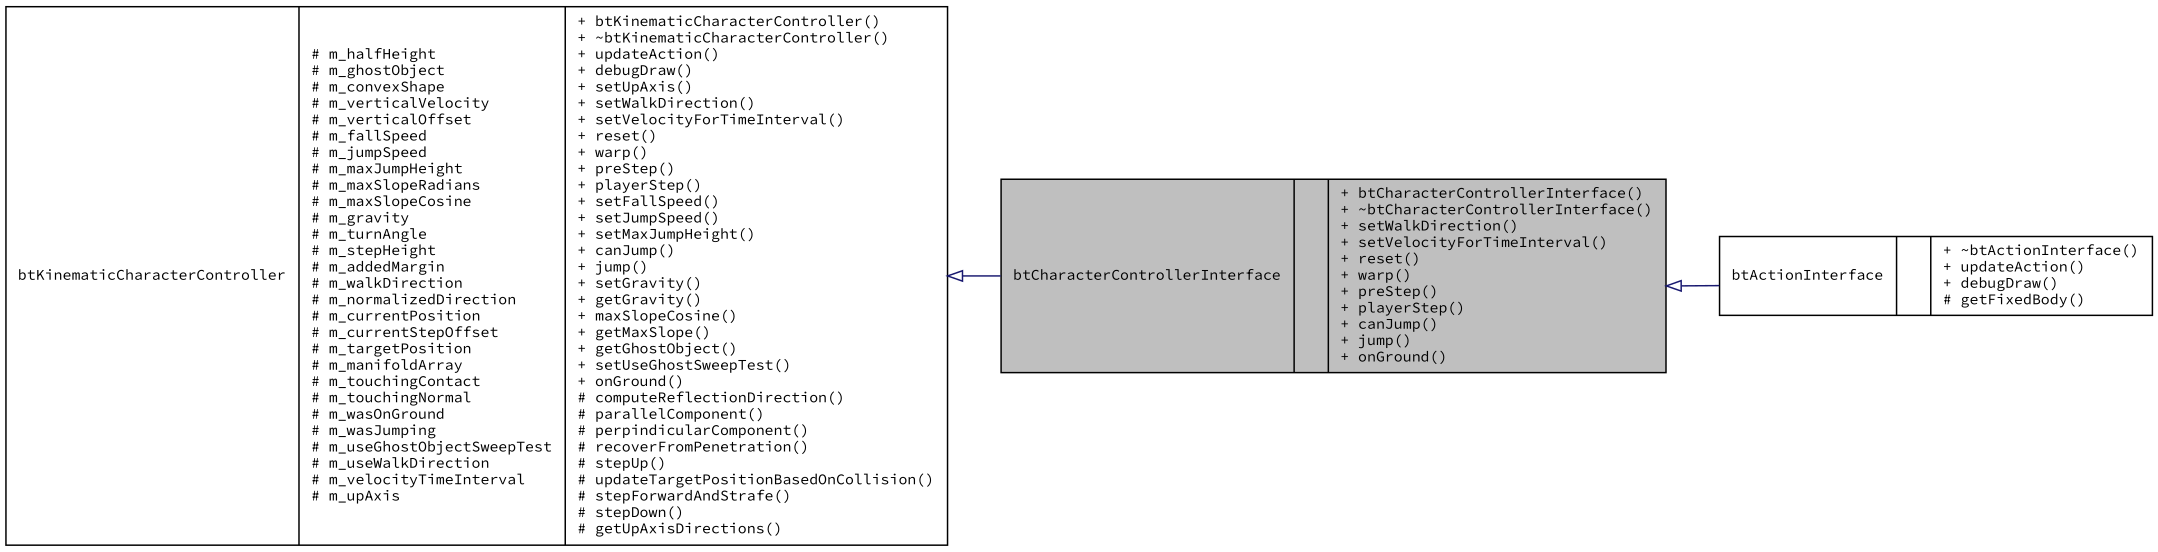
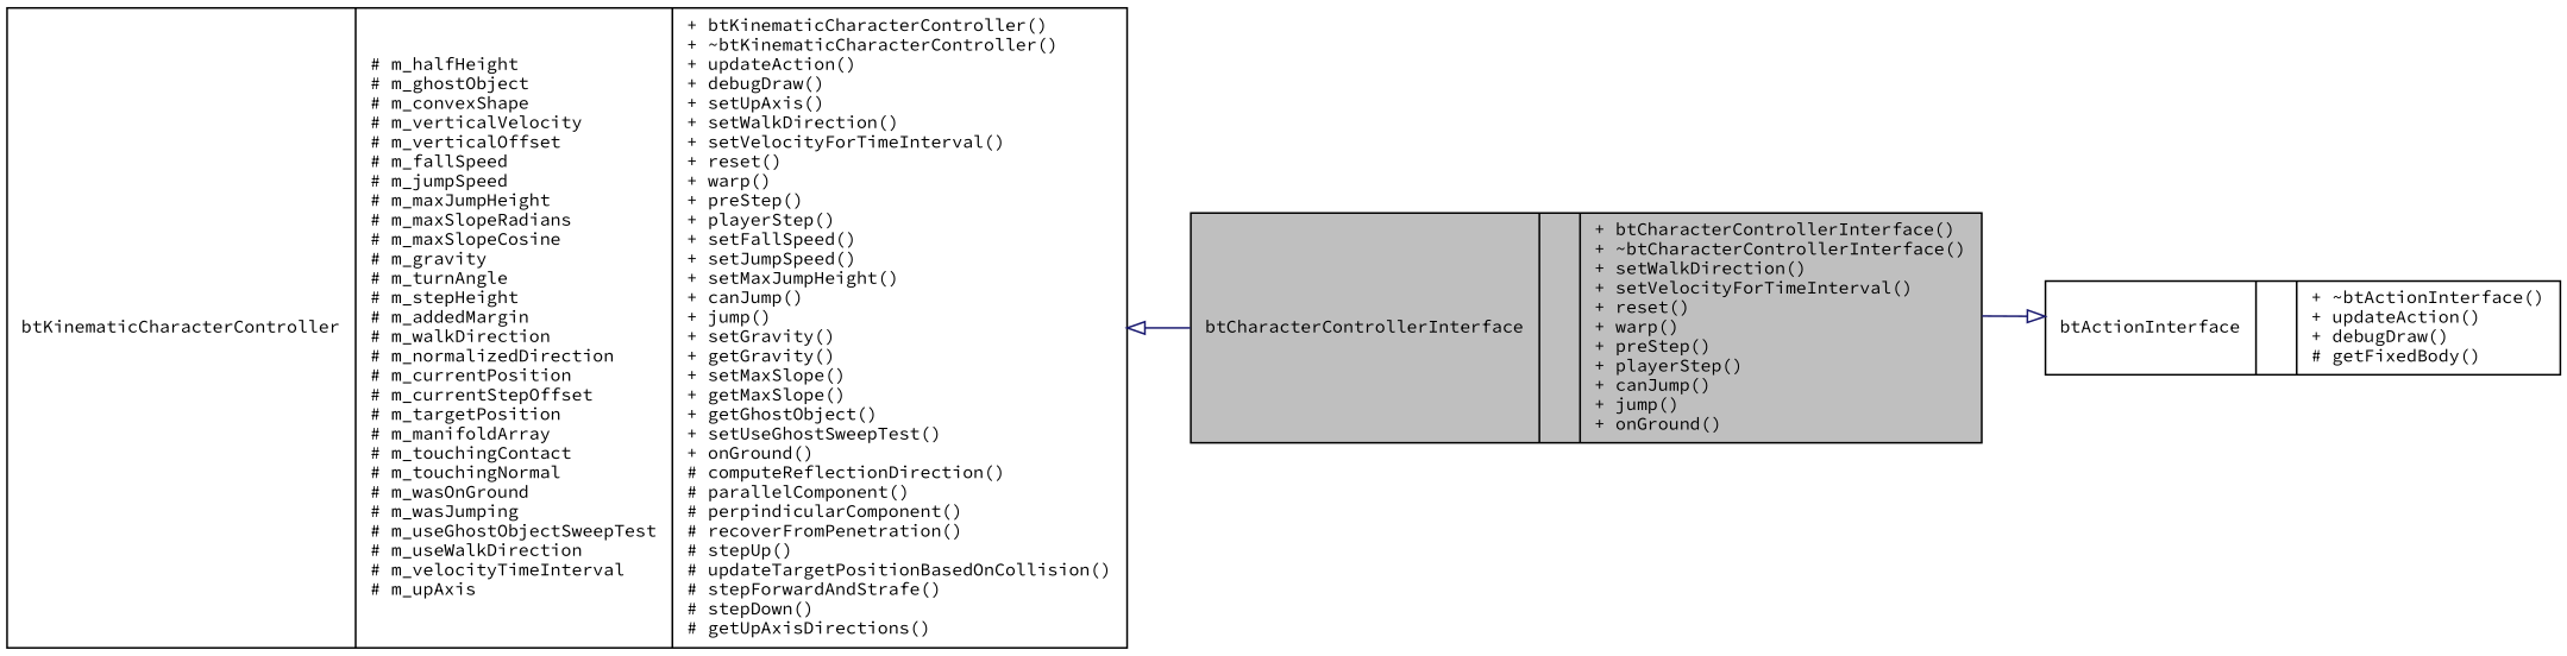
  digraph {
    fontname="Source Code Pro"
    rankdir=LR
    node [color=black fillcolor=white fontname="Source Code Pro" fontsize=10 shape=record style=filled]
    edge [arrowtail=empty color=midnightblue dir=back fontname="Source Code Pro" fontsize=10 labelfontname=Helvetica labelfontsize=10 style=solid]
    n1 [fillcolor=grey75 fontcolor=black height=0.2 label="{btCharacterControllerInterface\n||+ btCharacterControllerInterface()\l+ ~btCharacterControllerInterface()\l+ setWalkDirection()\l+ setVelocityForTimeInterval()\l+ reset()\l+ warp()\l+ preStep()\l+ playerStep()\l+ canJump()\l+ jump()\l+ onGround()\l}" width=0.4]
-   n2 [height=0.2 label="{btKinematicCharacterController\n|# m_halfHeight\l# m_ghostObject\l# m_convexShape\l# m_verticalVelocity\l# m_verticalOffset\l# m_fallSpeed\l# m_jumpSpeed\l# m_maxJumpHeight\l# m_maxSlopeRadians\l# m_maxSlopeCosine\l# m_gravity\l# m_turnAngle\l# m_stepHeight\l# m_addedMargin\l# m_walkDirection\l# m_normalizedDirection\l# m_currentPosition\l# m_currentStepOffset\l# m_targetPosition\l# m_manifoldArray\l# m_touchingContact\l# m_touchingNormal\l# m_wasOnGround\l# m_wasJumping\l# m_useGhostObjectSweepTest\l# m_useWalkDirection\l# m_velocityTimeInterval\l# m_upAxis\l|+ btKinematicCharacterController()\l+ ~btKinematicCharacterController()\l+ updateAction()\l+ debugDraw()\l+ setUpAxis()\l+ setWalkDirection()\l+ setVelocityForTimeInterval()\l+ reset()\l+ warp()\l+ preStep()\l+ playerStep()\l+ setFallSpeed()\l+ setJumpSpeed()\l+ setMaxJumpHeight()\l+ canJump()\l+ jump()\l+ setGravity()\l+ getGravity()\l+ maxSlopeCosine()\l+ getMaxSlope()\l+ getGhostObject()\l+ setUseGhostSweepTest()\l+ onGround()\l# computeReflectionDirection()\l# parallelComponent()\l# perpindicularComponent()\l# recoverFromPenetration()\l# stepUp()\l# updateTargetPositionBasedOnCollision()\l# stepForwardAndStrafe()\l# stepDown()\l# getUpAxisDirections()\l}" width=0.4]
+   n2 [height=0.2 label="{btKinematicCharacterController\n|# m_halfHeight\l# m_ghostObject\l# m_convexShape\l# m_verticalVelocity\l# m_verticalOffset\l# m_fallSpeed\l# m_jumpSpeed\l# m_maxJumpHeight\l# m_maxSlopeRadians\l# m_maxSlopeCosine\l# m_gravity\l# m_turnAngle\l# m_stepHeight\l# m_addedMargin\l# m_walkDirection\l# m_normalizedDirection\l# m_currentPosition\l# m_currentStepOffset\l# m_targetPosition\l# m_manifoldArray\l# m_touchingContact\l# m_touchingNormal\l# m_wasOnGround\l# m_wasJumping\l# m_useGhostObjectSweepTest\l# m_useWalkDirection\l# m_velocityTimeInterval\l# m_upAxis\l|+ btKinematicCharacterController()\l+ ~btKinematicCharacterController()\l+ updateAction()\l+ debugDraw()\l+ setUpAxis()\l+ setWalkDirection()\l+ setVelocityForTimeInterval()\l+ reset()\l+ warp()\l+ preStep()\l+ playerStep()\l+ setFallSpeed()\l+ setJumpSpeed()\l+ setMaxJumpHeight()\l+ canJump()\l+ jump()\l+ setGravity()\l+ getGravity()\l+ setMaxSlope()\l+ getMaxSlope()\l+ getGhostObject()\l+ setUseGhostSweepTest()\l+ onGround()\l# computeReflectionDirection()\l# parallelComponent()\l# perpindicularComponent()\l# recoverFromPenetration()\l# stepUp()\l# updateTargetPositionBasedOnCollision()\l# stepForwardAndStrafe()\l# stepDown()\l# getUpAxisDirections()\l}" width=0.4]
    n3 [height=0.2 label="{btActionInterface\n||+ ~btActionInterface()\l+ updateAction()\l+ debugDraw()\l# getFixedBody()\l}" width=0.4]
    n2 -> n1
-   n1 -> n3
+   n3 -> n1
  }
